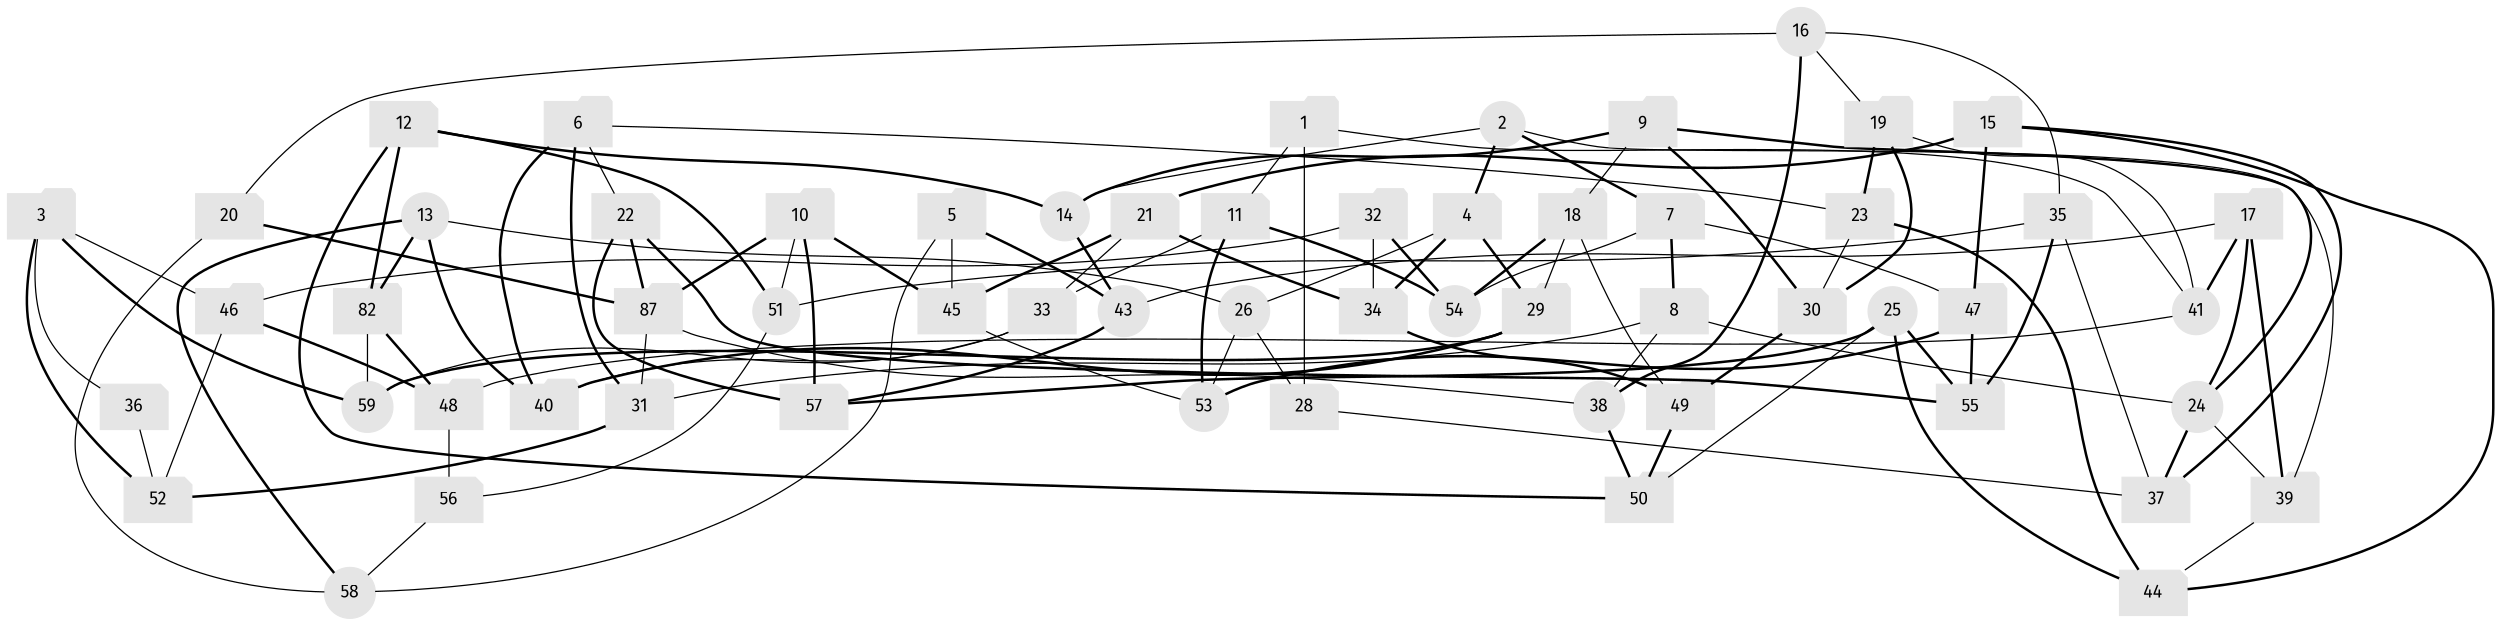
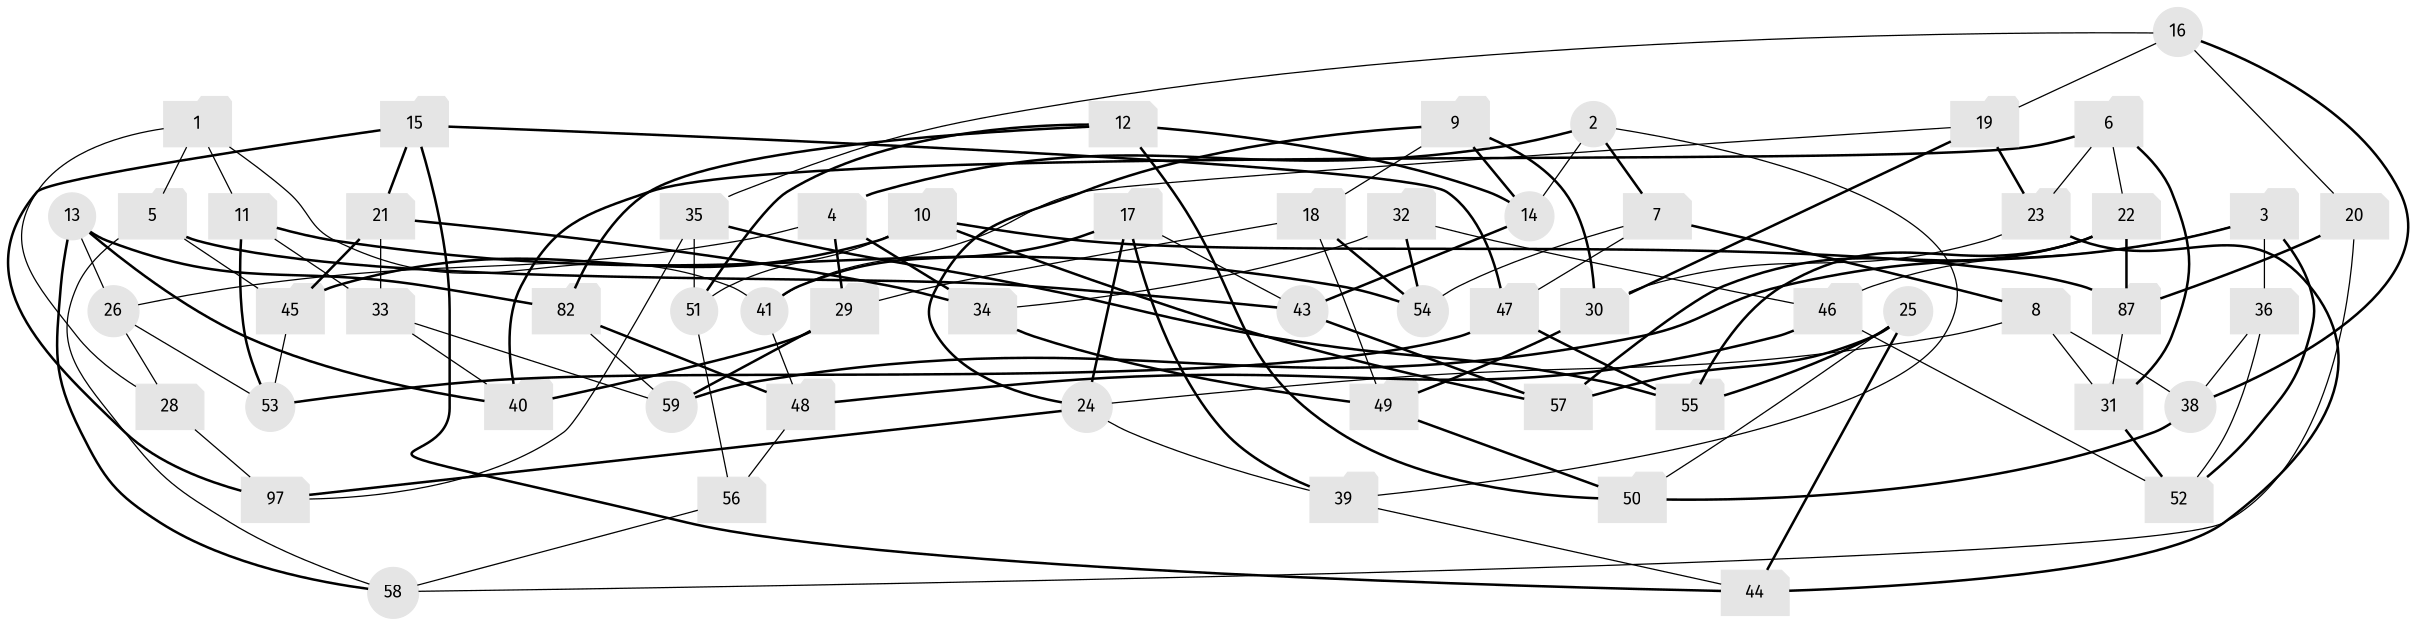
  graph {
    fontname="Fira Sans"
    node [color=gray90 fontname="Fira Sans" shape=folder style=filled]
    edge [fontname="Fira Sans" style=bold]
    1
    5
    11 [shape=note]
    28 [shape=note]
    41 [shape=circle]
    43 [shape=circle]
    45
    58 [shape=circle]
    54 [shape=circle]
    33 [shape=note]
    53 [shape=circle]
-   37 [shape=note]
+   37 [shape=note label=97]
    48
    2 [shape=circle]
    4 [shape=note]
    7 [shape=note]
    14 [shape=circle]
    39
    26 [shape=circle]
    29
    34 [shape=note]
    8 [shape=note]
    47
    44 [shape=note]
    36 [shape=note]
    3
    46
    52 [shape=note]
    59 [shape=circle]
    38 [shape=circle]
    40
    49
    57 [shape=note]
    22 [shape=note]
    6
    23
    31
    n38 [label=87]
    55
    30 [shape=note]
    24 [shape=circle]
    50
    9
    18
    10
    51 [shape=circle]
    56 [shape=note]
    12 [shape=note]
    n49 [label=82]
    13 [shape=circle]
    15
    21 [shape=note]
    16 [shape=circle]
    19
    20 [shape=note]
    35 [shape=note]
    17
    25 [shape=circle]
    32
+   1 -- 5 [style=solid]
    1 -- 11 [style=solid]
    1 -- 28 [style=solid]
    1 -- 41 [style=solid]
    5 -- 43
    5 -- 45 [style=solid]
    5 -- 58 [style=solid]
    11 -- 54
    11 -- 33 [style=solid]
    11 -- 53
    28 -- 37 [style=solid]
    41 -- 48 [style=solid]
    43 -- 57
    45 -- 53 [style=solid]
    33 -- 59 [style=solid]
    33 -- 40 [style=solid]
    48 -- 56 [style=solid]
    2 -- 4
    2 -- 7
    2 -- 14 [style=solid]
    2 -- 39 [style=solid]
    4 -- 26 [style=solid]
    4 -- 29
    4 -- 34
    7 -- 54 [style=solid]
    7 -- 8
    7 -- 47 [style=solid]
    14 -- 43
    39 -- 44 [style=solid]
    26 -- 28 [style=solid]
    26 -- 53 [style=solid]
    29 -- 59
    29 -- 40
    34 -- 49
    8 -- 38 [style=solid]
    8 -- 31 [style=solid]
    8 -- 24 [style=solid]
    47 -- 53
    47 -- 55
    36 -- 52 [style=solid]
-   n38 -- 38 [style=solid]
+   36 -- 38 [style=solid]
    3 -- 36 [style=solid]
    3 -- 46 [style=solid]
    3 -- 52
    3 -- 59
    46 -- 48
    46 -- 52 [style=solid]
    38 -- 50
    49 -- 50
    22 -- 57
    22 -- n38
    22 -- 55
    6 -- 40
    6 -- 22 [style=solid]
    6 -- 23 [style=solid]
    6 -- 31
    23 -- 44
    23 -- 30 [style=solid]
    31 -- 52
    n38 -- 31 [style=solid]
    30 -- 49
    24 -- 37
    24 -- 39 [style=solid]
    9 -- 14
    9 -- 30
    9 -- 24
    9 -- 18 [style=solid]
    18 -- 54
    18 -- 29 [style=solid]
    18 -- 49 [style=solid]
    10 -- 45
    10 -- 57
    10 -- n38
    10 -- 51 [style=solid]
    51 -- 56 [style=solid]
    56 -- 58 [style=solid]
    12 -- 14
    12 -- 50
    12 -- 51
    12 -- n49
    n49 -- 48
    n49 -- 59 [style=solid]
    13 -- 58
    13 -- 26 [style=solid]
    13 -- 40
    13 -- n49
    15 -- 37
    15 -- 47
    15 -- 44
    15 -- 21
    21 -- 45
    21 -- 33 [style=solid]
    21 -- 34
    16 -- 38
    16 -- 19 [style=solid]
    16 -- 20 [style=solid]
    16 -- 35 [style=solid]
    19 -- 41 [style=solid]
    19 -- 23
    19 -- 30
    20 -- 58 [style=solid]
    20 -- n38
    35 -- 37 [style=solid]
    35 -- 55
    35 -- 51 [style=solid]
    17 -- 41
    17 -- 43 [style=solid]
    17 -- 39
    17 -- 24
    25 -- 44
    25 -- 57
    25 -- 55
    25 -- 50 [style=solid]
    32 -- 54
    32 -- 34 [style=solid]
    32 -- 46 [style=solid]
  }
